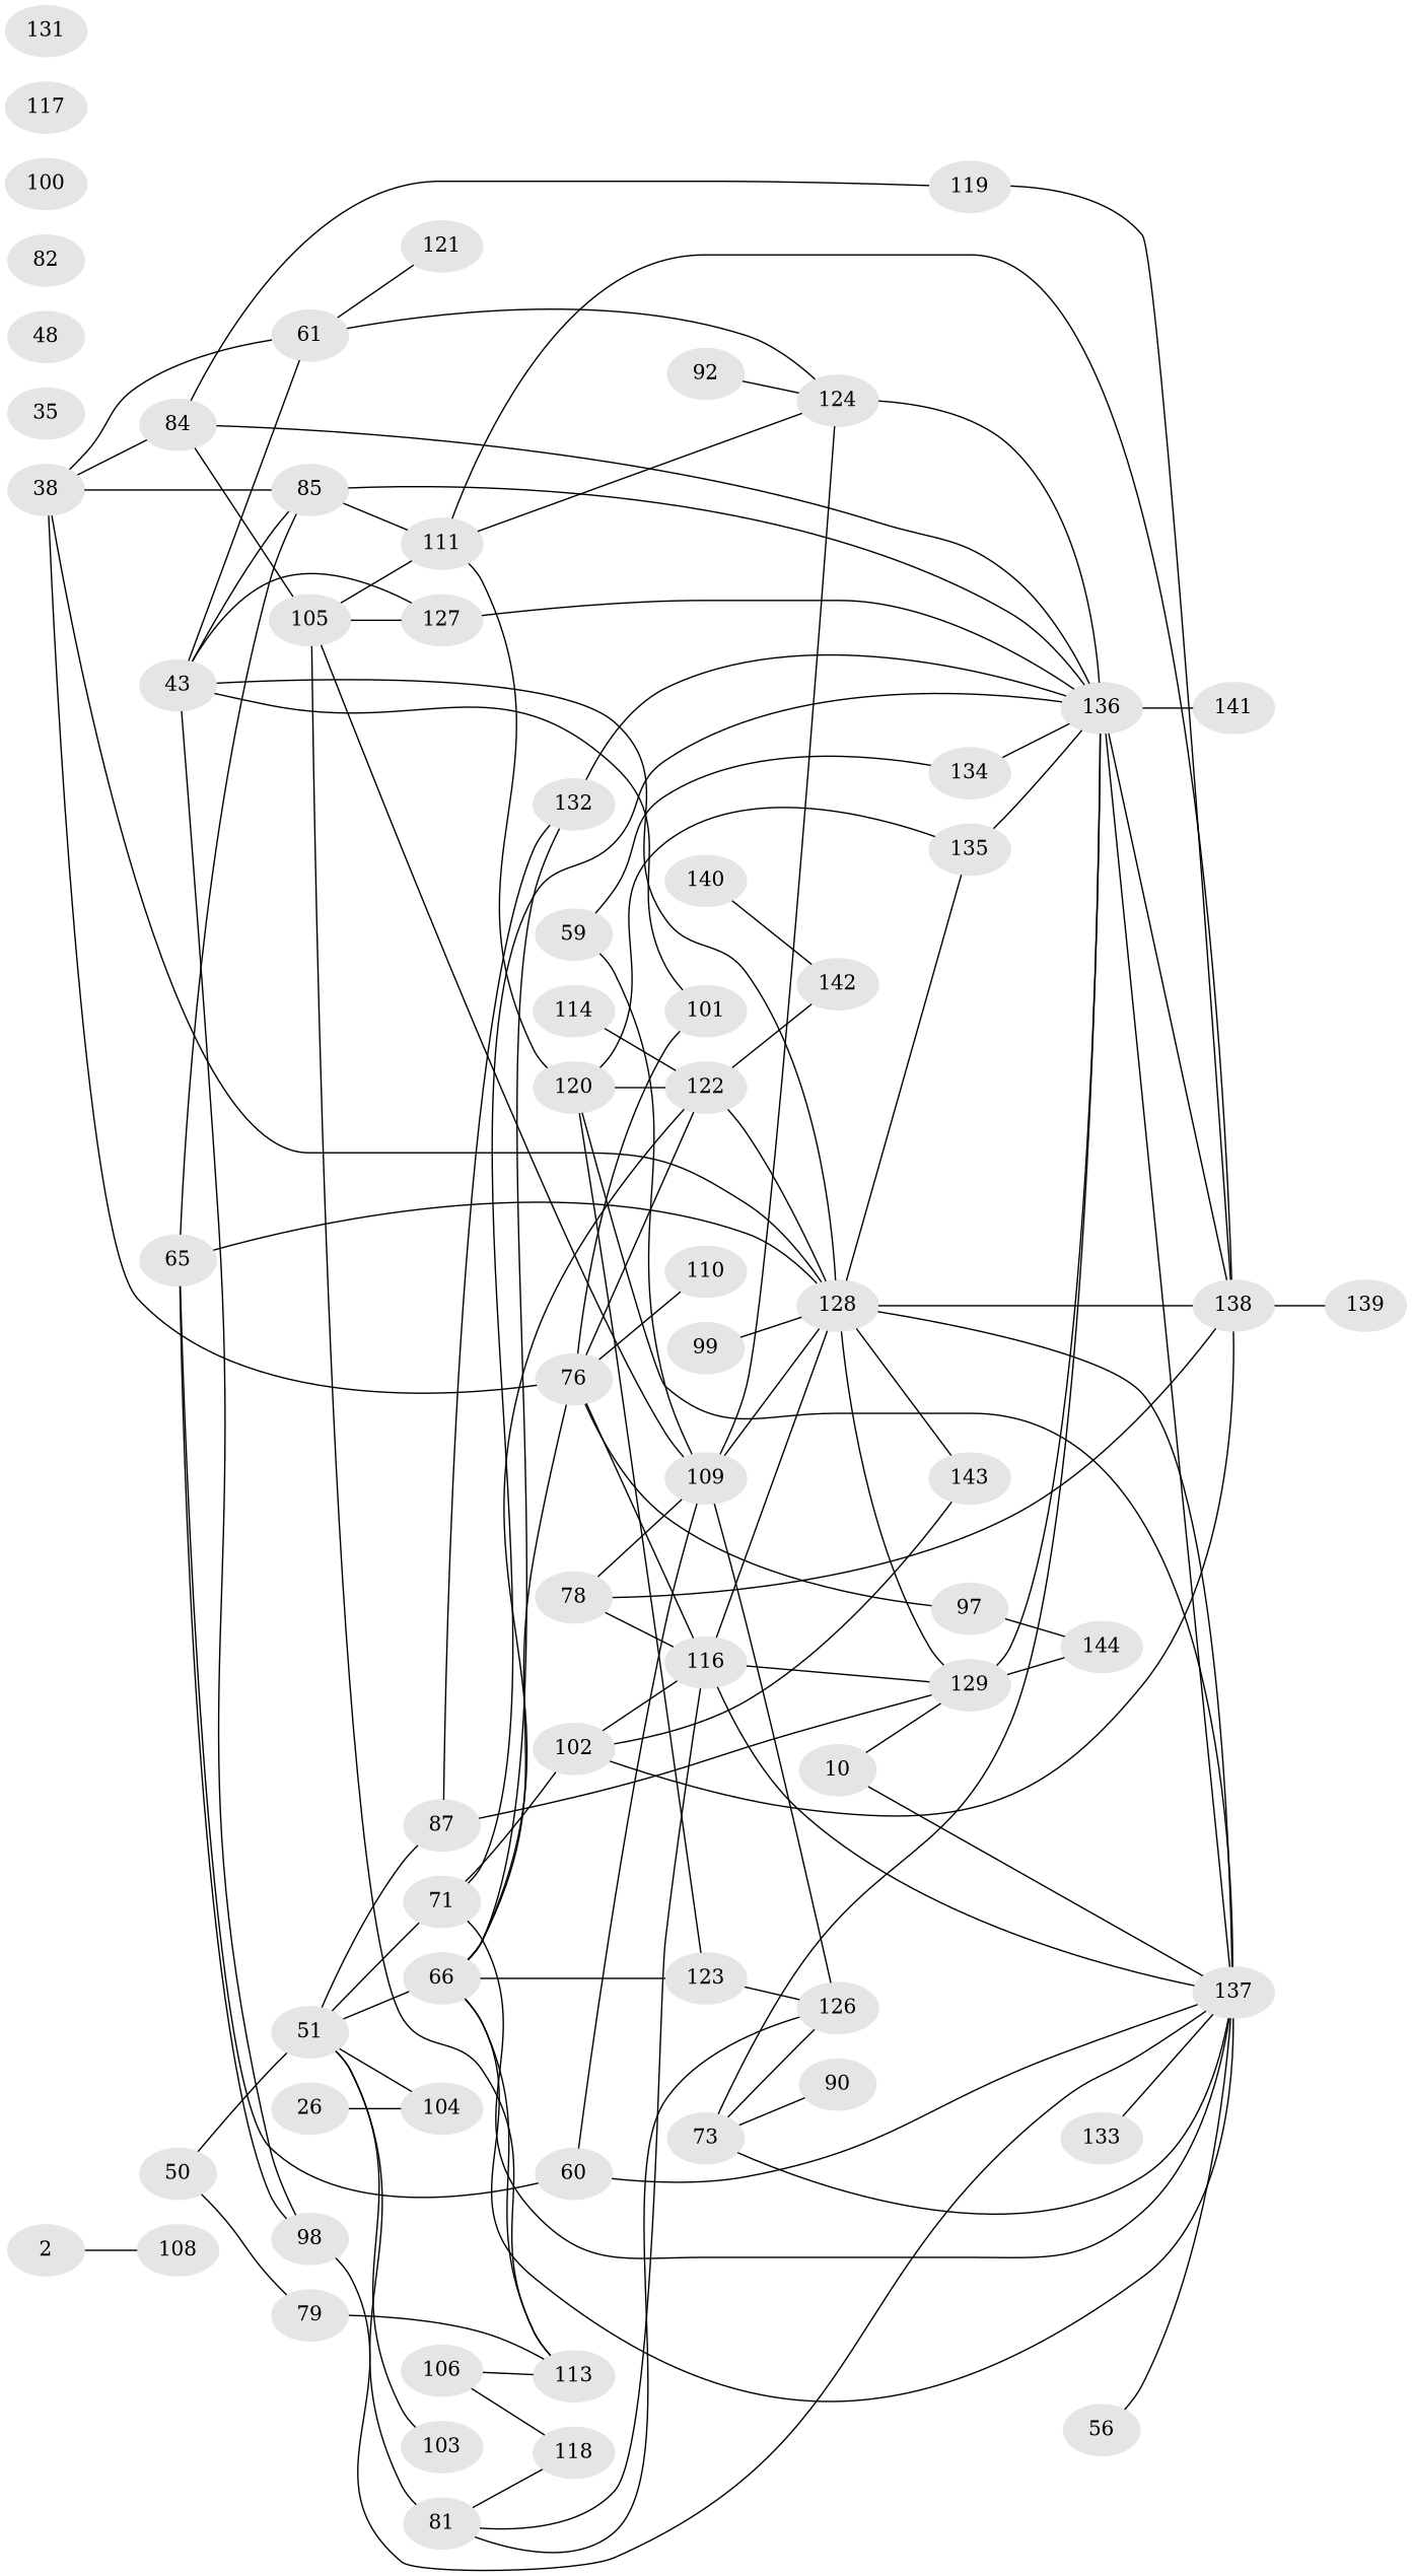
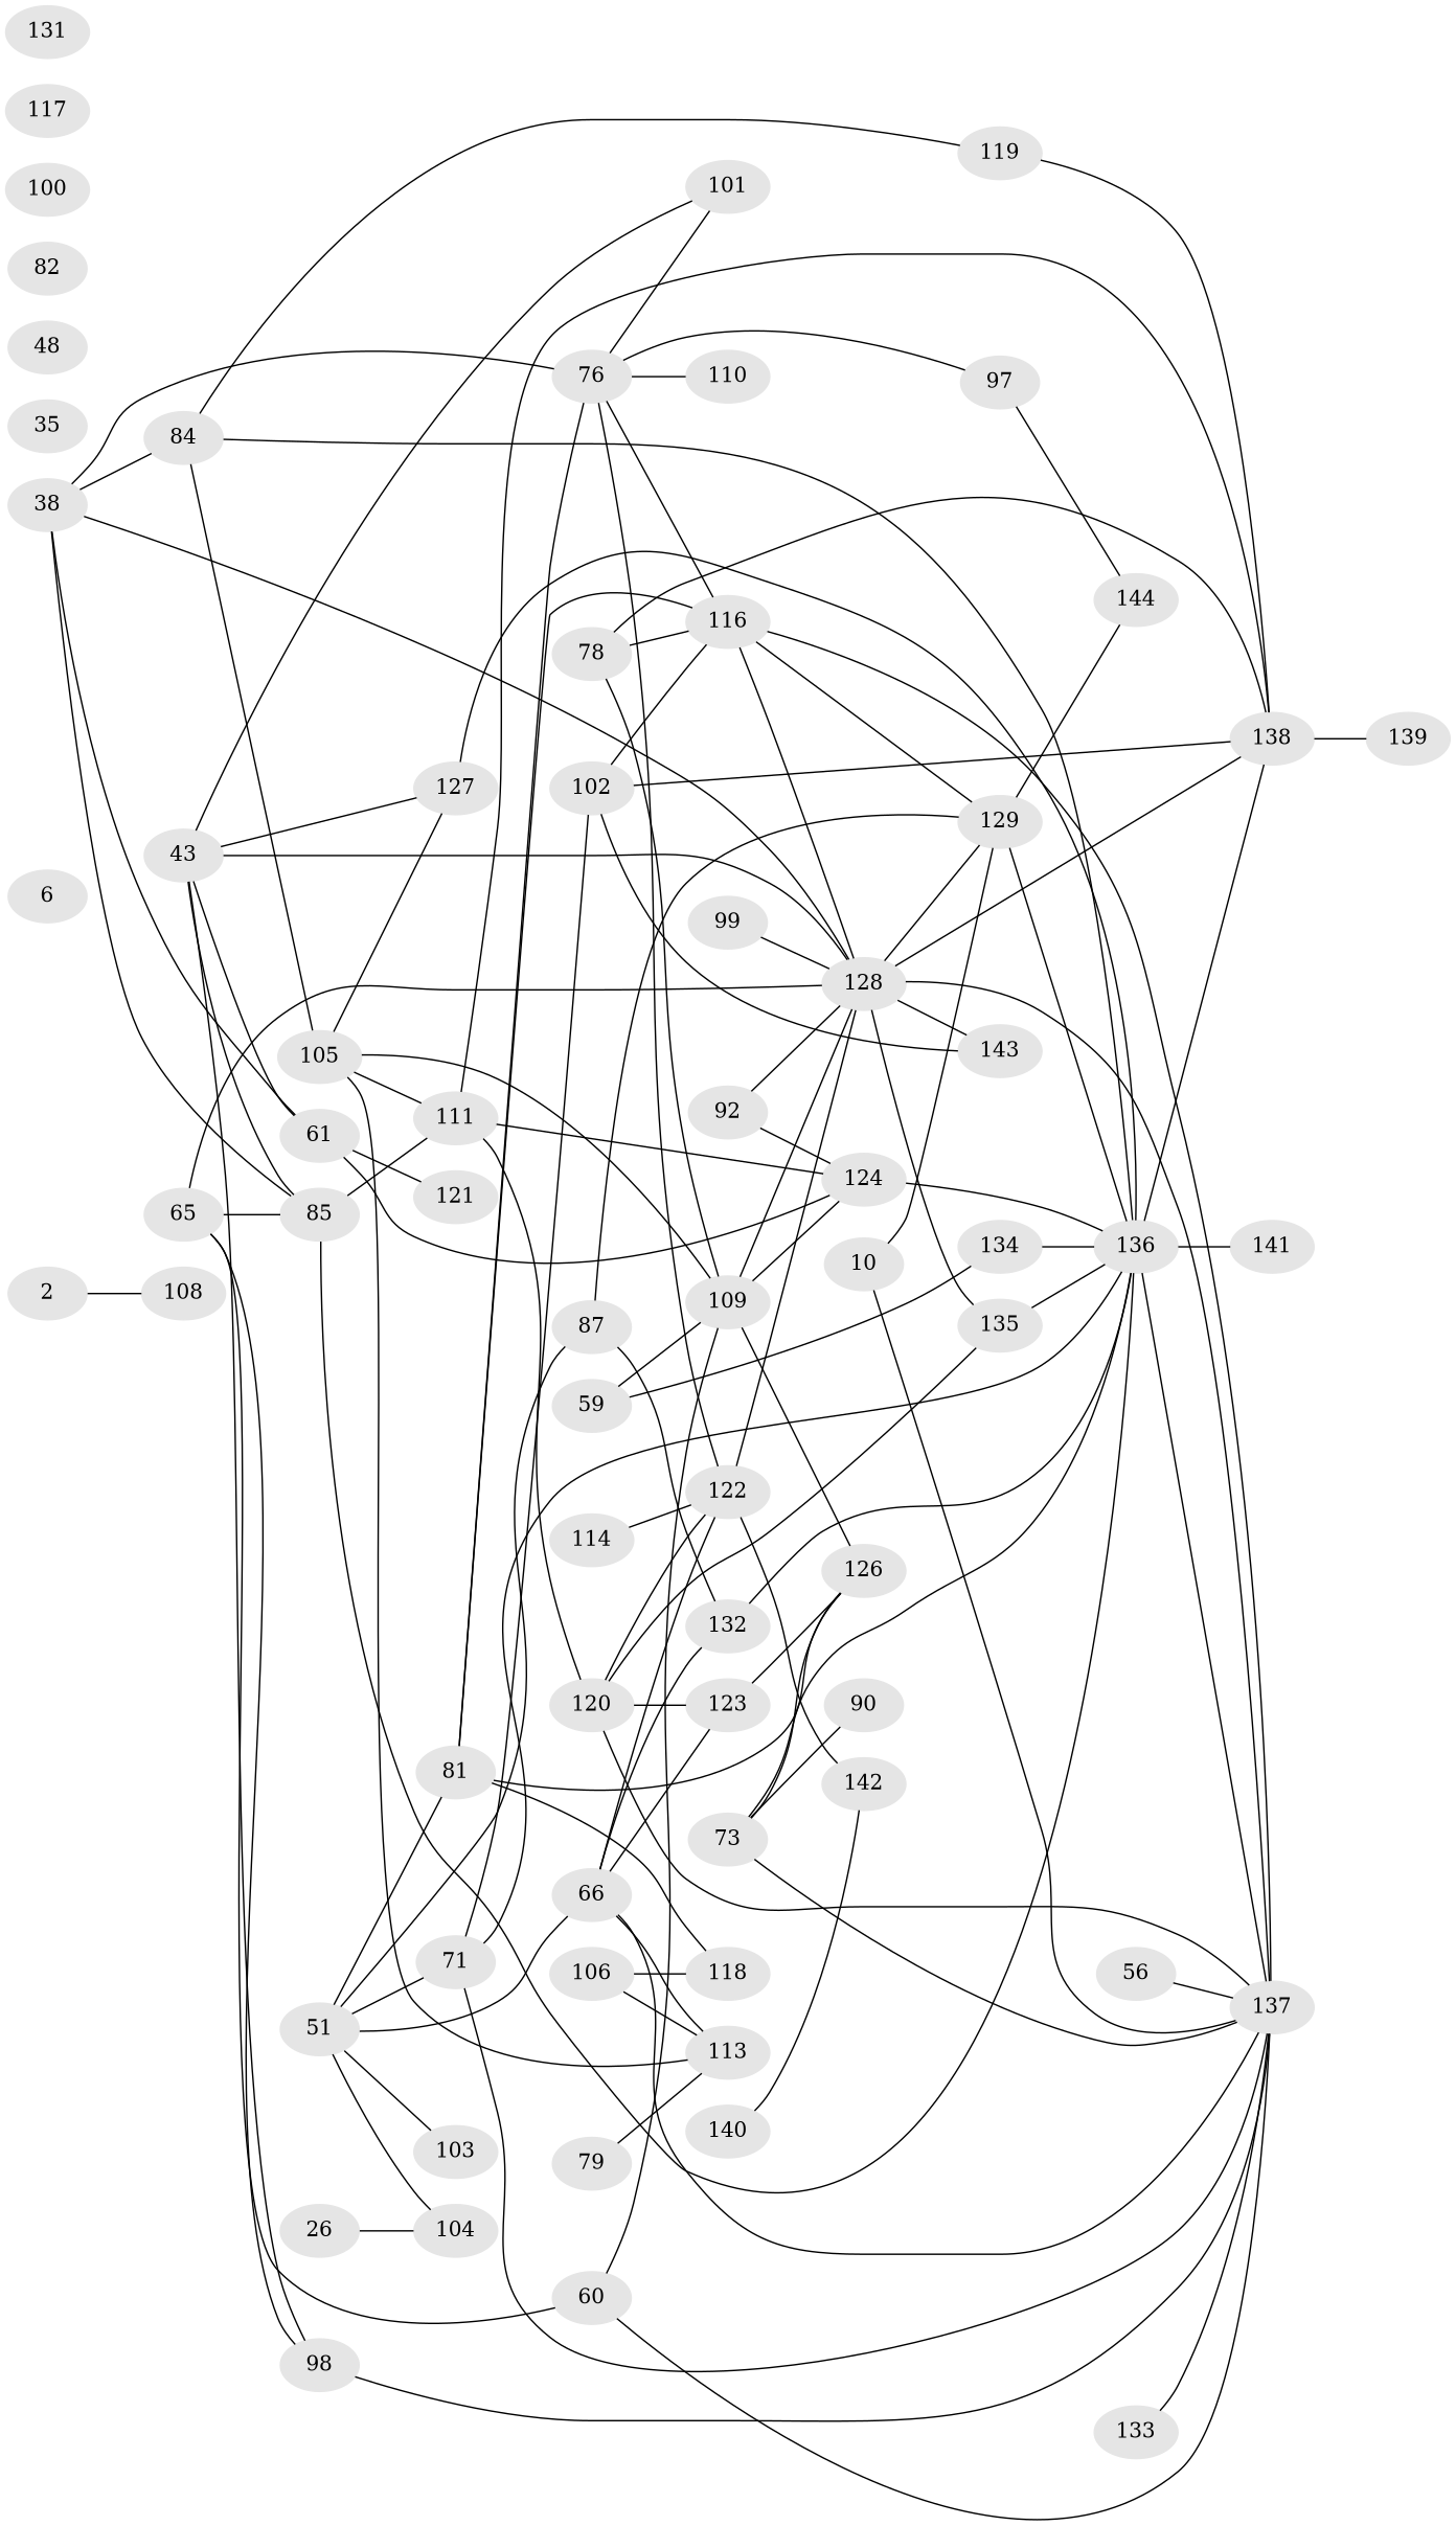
  graph {
    rankdir=LR
    node [color=gray90 style=filled]
    2
    108
+   6
    129 [super="+24"]
    136 [super="+130+95+125"]
    144
    10
    137 [super="+34+46+89+36"]
    26
    104
    35
    38
    61
    76 [super="+52"]
    84 [super="+25"]
    85 [super="+75"]
    128 [super="+93+88"]
    121
    124 [super="+115"]
    101 [super="+39+77"]
    122 [super="+91"]
    97
    110
    116 [super="+63"]
    105 [super="+80"]
    119
    111 [super="+67+64"]
    138 [super="+94"]
    143
    135 [super="+9"]
    43
    98
    127
    48
    51 [super="+4+42"]
    66 [super="+5+3+62"]
    71 [super="+54+45"]
    81 [super="+7+14+72"]
    87 [super="+69"]
    103
-   50
    79
    113
    123 [super="+40"]
    132 [super="+68"]
    102
    126
    118
    56
    109 [super="+33"]
    59
    134
    65 [super="+32"]
    n54 [label=60 super="+1"]
    142
    141
    73
    90
    78 [super="+37"]
    139
    82
    120 [super="+29+86+107"]
    92
    99
    100
    106
    114
    117
    131
    133
    140
    2 -- 108
    129 -- 136 [weight=2]
    129 -- 144
    136 -- 137 [weight=2]
    136 -- 138
    136 -- 141
    10 -- 129
    10 -- 137
    26 -- 104
    38 -- 61
    38 -- 76
    38 -- 84
    38 -- 85
    38 -- 128
    61 -- 121
    61 -- 124
    76 -- 101 [weight=2]
    76 -- 122
    76 -- 97
    76 -- 110
    76 -- 116 [weight=2]
    84 -- 136
    84 -- 105
    84 -- 119
    85 -- 136
    85 -- 111
    128 -- 129
    128 -- 137 [weight=3]
    128 -- 138 [weight=3]
    128 -- 143
    128 -- 135
    124 -- 136 [weight=3]
    122 -- 128 [weight=2]
    122 -- 142
    97 -- 144
    116 -- 129 [weight=2]
    116 -- 137
    116 -- 128
    105 -- 111
    105 -- 127
    105 -- 113
    105 -- 109
    119 -- 138
    111 -- 124
    111 -- 138
    111 -- 120
    138 -- 139
    135 -- 136
    43 -- 61
    43 -- 85
    43 -- 128
    43 -- 101 [weight=2]
    43 -- 98
    43 -- 127
    98 -- 137
    127 -- 136
    51 -- 104
    51 -- 66
    51 -- 71
    51 -- 81
    51 -- 87
    51 -- 103 [weight=2]
    66 -- 137 [weight=3]
-   66 -- 76
+   81 -- 76
    66 -- 122
    66 -- 113
    66 -- 123
    66 -- 132
    71 -- 136 [weight=2]
    71 -- 137 [weight=2]
    71 -- 102
    81 -- 116
    81 -- 126
    81 -- 118
    87 -- 129
    87 -- 132
-   50 -- 51
-   50 -- 79
    79 -- 113
    123 -- 126
    132 -- 136
    102 -- 116
    102 -- 138
    102 -- 143
    56 -- 137
    109 -- 128 [weight=2]
    109 -- 124
    109 -- 126
    59 -- 109
    59 -- 134
    134 -- 136
    65 -- 85
    65 -- 128 [weight=2]
    65 -- 98
    65 -- n54
    n54 -- 137
    n54 -- 109
    73 -- 136
    73 -- 137
    73 -- 126
    73 -- 90
    78 -- 116
    78 -- 138 [weight=2]
    78 -- 109 [weight=2]
    120 -- 137 [weight=3]
    120 -- 122
    120 -- 135
    120 -- 123
+   92 -- 128 [weight=2]
    92 -- 124
    99 -- 128
    106 -- 113
    106 -- 118
    114 -- 122
    133 -- 137
    140 -- 142
  }
